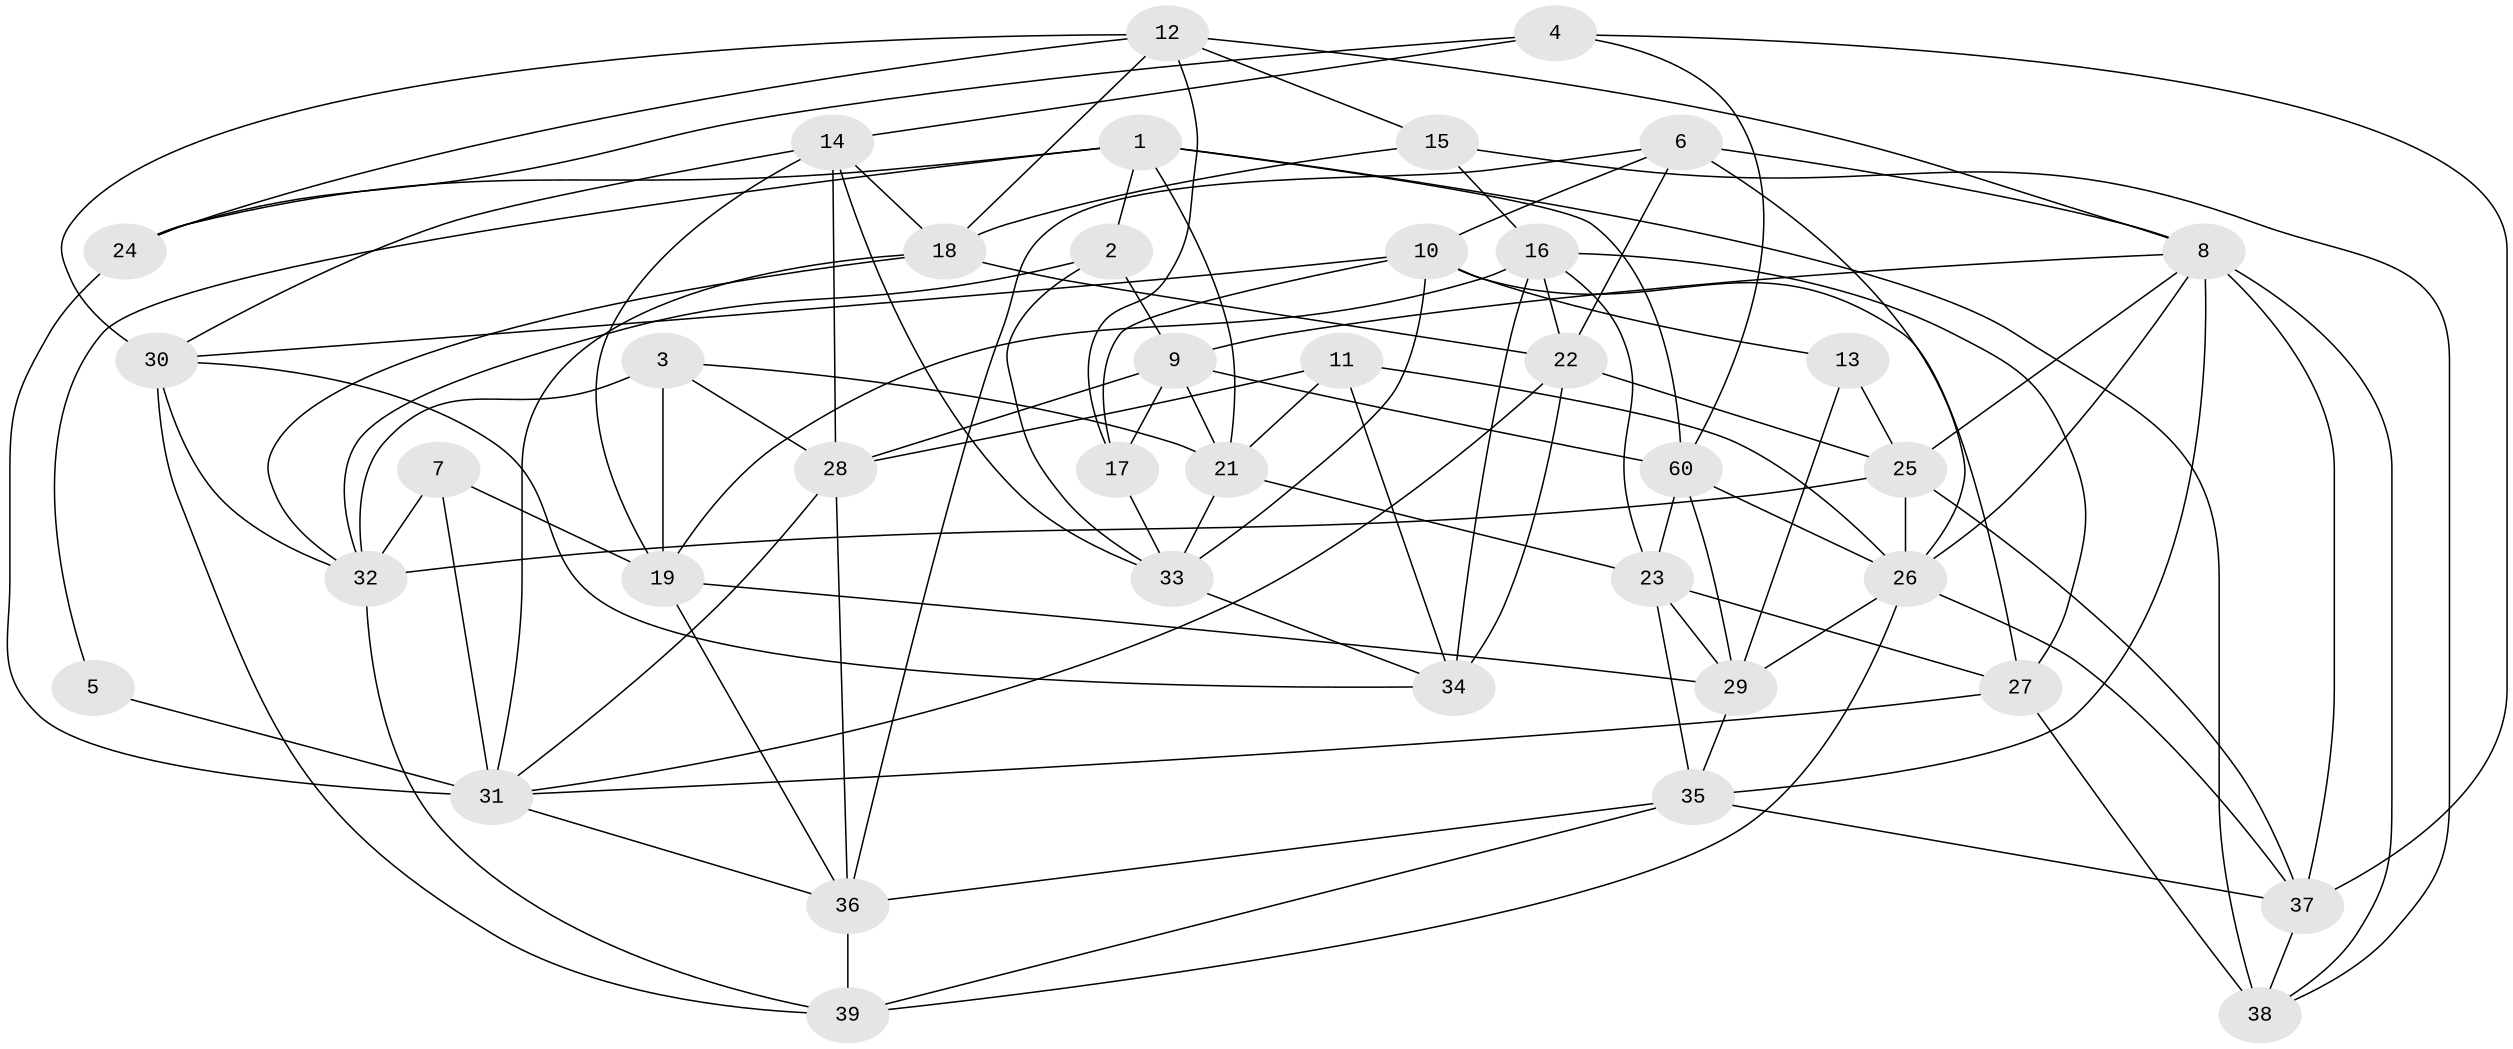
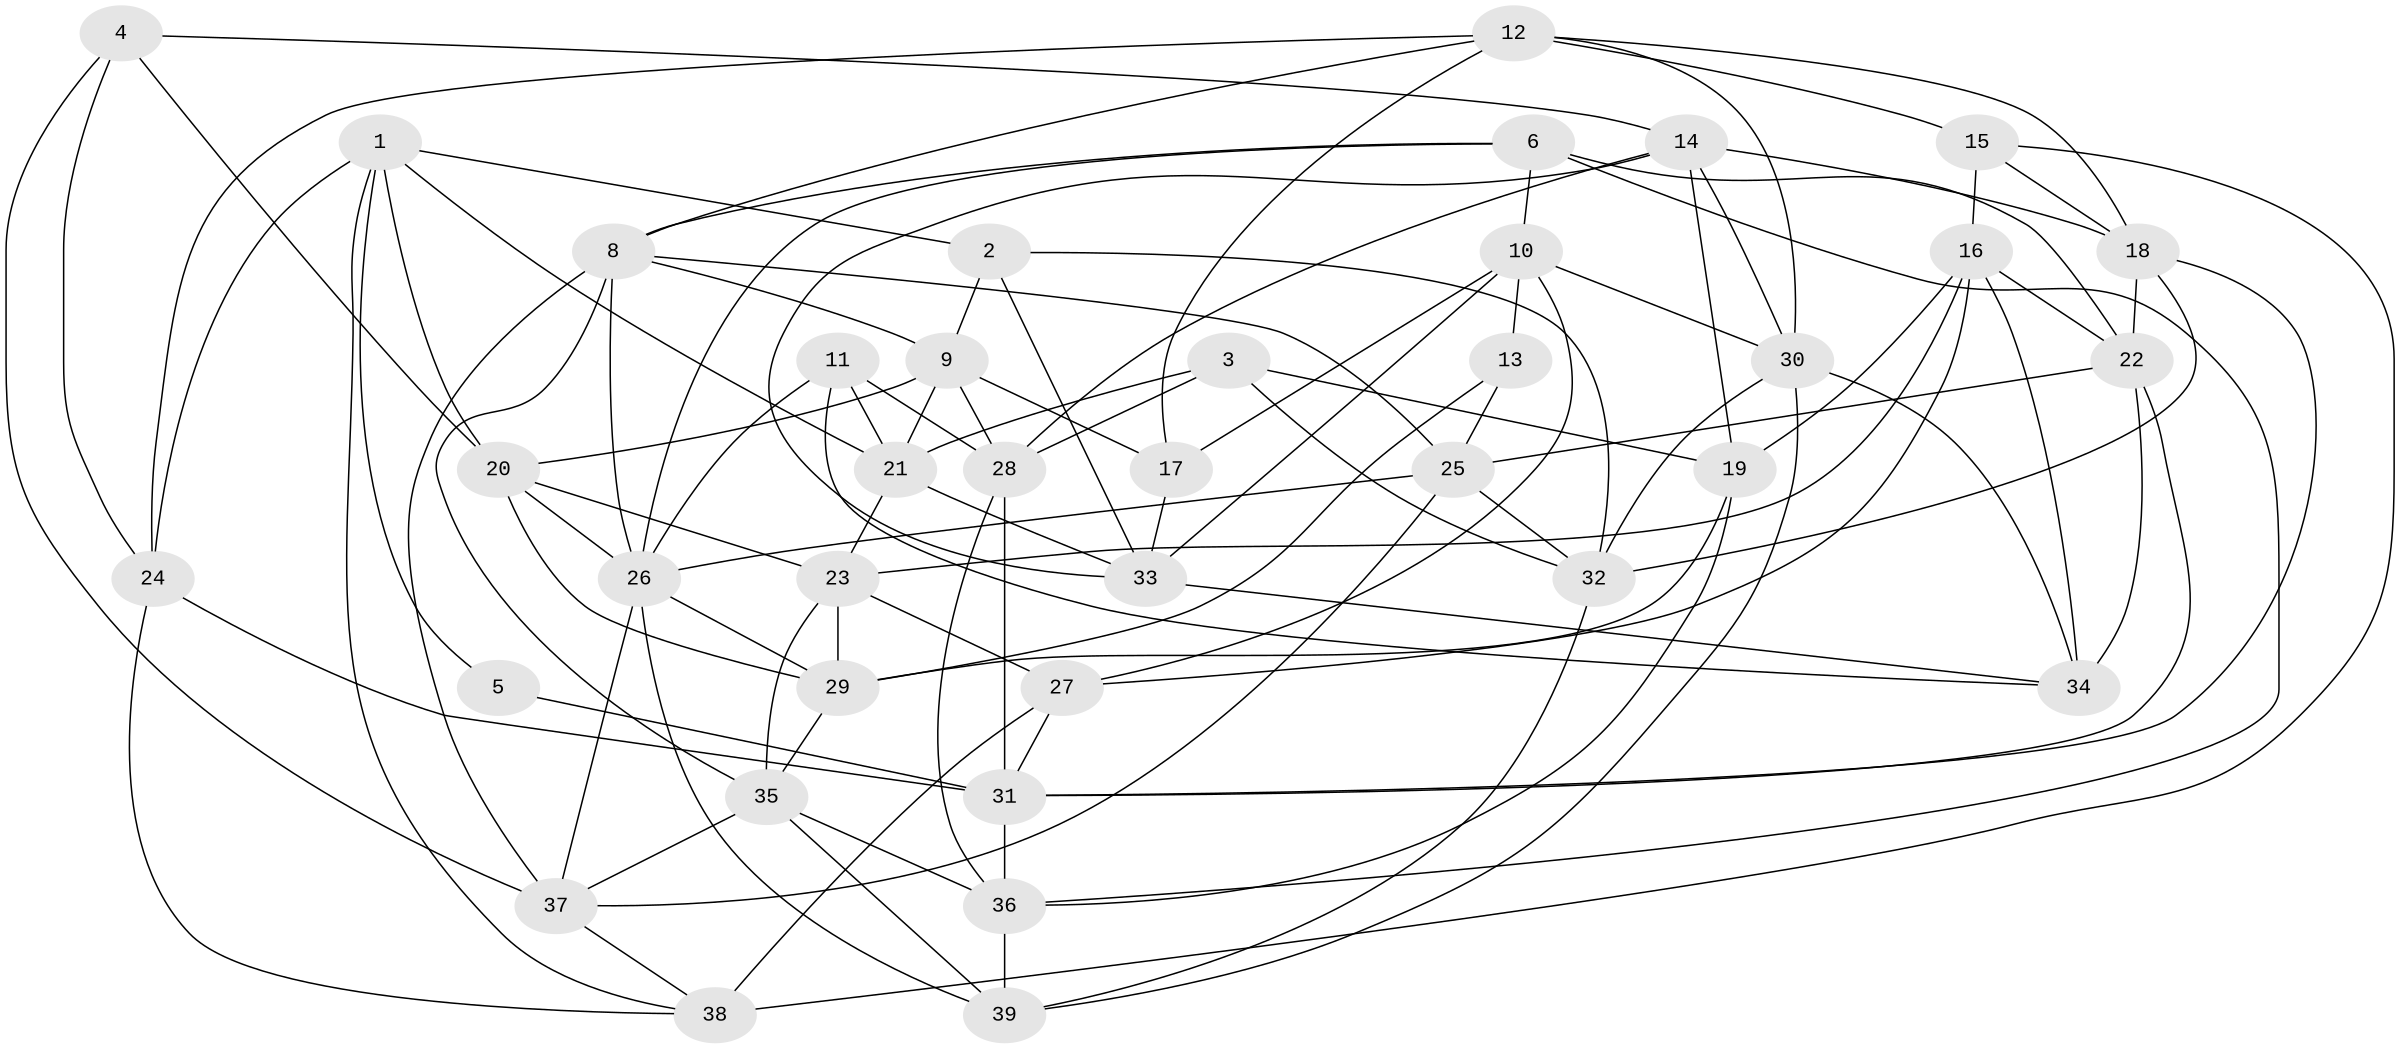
  graph {
    fontname="Liberation Mono"
    node [color=gray90 fontname="Liberation Mono" style=filled]
    edge [fontname="Liberation Mono" weight=1.0]
    1
    2
    5
-   20 [label=60]
+   20
    21
    24
    38
    9
    32
    33
    31
    26
    29
    23
    28
    17
    39
    34
    3
    19
    36
    4
    14
    37
    30
    18
    6
    8
    10
    22
    25
    35
    13
    27
-   7
    11
    12
    15
    16
    1 -- 2
    1 -- 5
    1 -- 20
    1 -- 21
    1 -- 24
    1 -- 38
    2 -- 9
    2 -- 32
    2 -- 33
    5 -- 31 [weight=2.0]
    20 -- 26
    20 -- 29
    20 -- 23
    21 -- 33
    21 -- 23
-   8 -- 38
+   24 -- 38
    24 -- 31 [weight=2.0]
    9 -- 20
    9 -- 21
    9 -- 28
    9 -- 17
    32 -- 39
    33 -- 34
    31 -- 36
    26 -- 29
    26 -- 39
    26 -- 37
    29 -- 35
    23 -- 29
    23 -- 35
    23 -- 27
    28 -- 31
    28 -- 36
    17 -- 33
    3 -- 21
    3 -- 32
    3 -- 28
    3 -- 19
    19 -- 29
    19 -- 36
    36 -- 39
    4 -- 20
    4 -- 24
    4 -- 14
    4 -- 37
    14 -- 33
    14 -- 28
    14 -- 19
    14 -- 30
    14 -- 18
    37 -- 38
    30 -- 32
    30 -- 39
    30 -- 34
    18 -- 32
    18 -- 31
    18 -- 22
    6 -- 26
    6 -- 36
    6 -- 8
    6 -- 10
    6 -- 22 [weight=2.0]
    8 -- 9
    8 -- 26
    8 -- 37
    8 -- 25
    8 -- 35
    10 -- 33
    10 -- 17
    10 -- 30
    10 -- 13
    10 -- 27
    22 -- 31
    22 -- 34 [weight=2.0]
    22 -- 25
    25 -- 32
    25 -- 26
    25 -- 37
    35 -- 39
    35 -- 36
    35 -- 37
    13 -- 29
    13 -- 25
    27 -- 38 [weight=2.0]
    27 -- 31
-   7 -- 32 [weight=2.0]
-   7 -- 31
-   7 -- 19
    11 -- 21
    11 -- 26
    11 -- 28
    11 -- 34
    12 -- 24
    12 -- 17
    12 -- 30
    12 -- 18
    12 -- 8
    12 -- 15
    15 -- 38
    15 -- 18
    15 -- 16
    16 -- 23
    16 -- 34
    16 -- 19
    16 -- 22
    16 -- 27
  }
